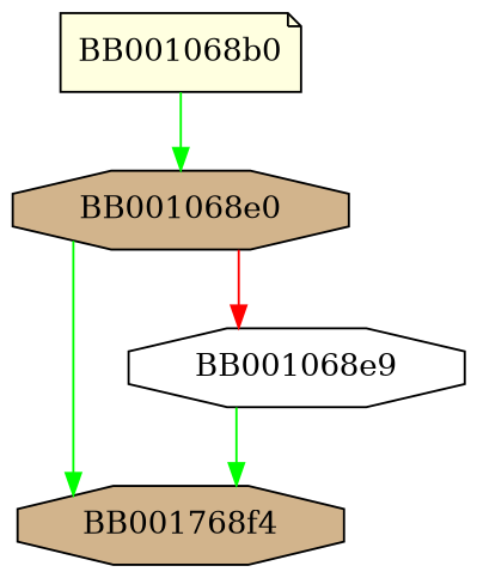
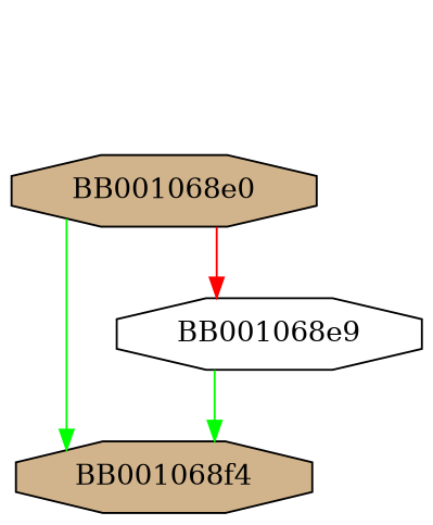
  digraph {
    splines=ortho
    node [fillcolor=tan shape=octagon style=filled]
    edge [color=green]
-   BB001068b0 [fillcolor=lightyellow shape=note]
    BB001068e0
-   BB001068f4 [label=BB001768f4]
+   BB001068f4
    BB001068e9 [fillcolor=white]
-   BB001068b0 -> BB001068e0
    BB001068e0 -> BB001068f4
    BB001068e0 -> BB001068e9 [color=red]
    BB001068e9 -> BB001068f4
  }
